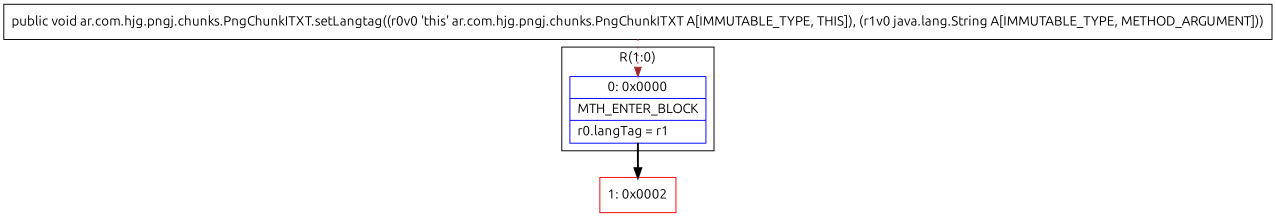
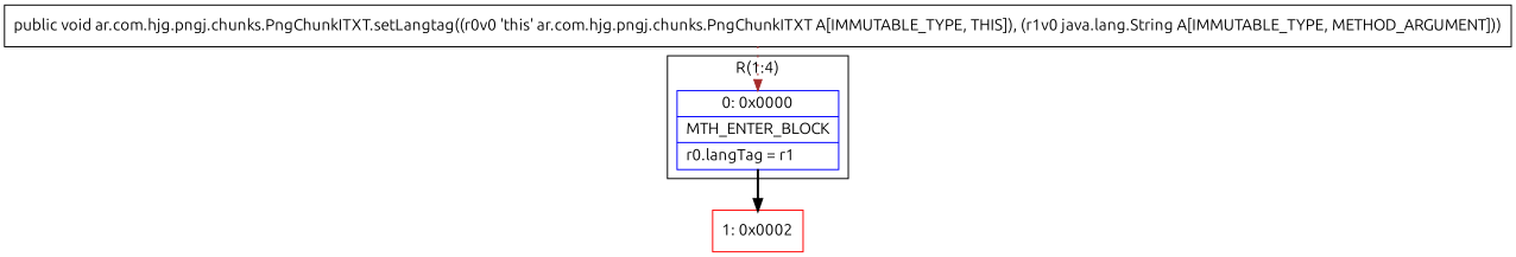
  digraph {
    fontname=Ubuntu
    node [shape=record fontname=Ubuntu]
    edge [fontname=Ubuntu]
    n1 [color=blue label="{0\:\ 0x0000|MTH_ENTER_BLOCK\l|r0.langTag = r1\l}"]
    n2 [color=red label="{1\:\ 0x0002}"]
    n3 [label="{public void ar.com.hjg.pngj.chunks.PngChunkITXT.setLangtag((r0v0 'this' ar.com.hjg.pngj.chunks.PngChunkITXT A[IMMUTABLE_TYPE, THIS]), (r1v0 java.lang.String A[IMMUTABLE_TYPE, METHOD_ARGUMENT])) }"]
    subgraph cluster_1 {
-     label="R(1:0)"
+     label="R(1:4)"
      n1
    }
    n1 -> n2 [color=black style=bold]
    n3 -> n1 [color=brown style=dotted]
  }
